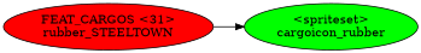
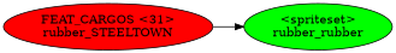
  digraph {
    rankdir=LR
    node [style=filled]
-   n1 [fillcolor=green label="<spriteset>\ncargoicon_rubber"]
+   n1 [fillcolor=green label="<spriteset>\nrubber_rubber"]
    n2 [fillcolor=red label="FEAT_CARGOS <31>\nrubber_STEELTOWN"]
    n2 -> n1
  }
